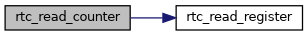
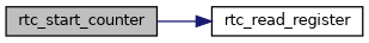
  digraph {
    rankdir=LR
    node [color=black fontname=Helvetica fontsize=10 shape=record style=filled]
-   n1 [fillcolor=grey75 fontcolor=black height=0.2 label=rtc_read_counter width=0.4]
+   n1 [fillcolor=grey75 fontcolor=black height=0.2 label=rtc_start_counter width=0.4]
    n2 [fillcolor=white height=0.2 label=rtc_read_register width=0.4]
    n1 -> n2 [color=midnightblue fontname=Helvetica fontsize=10 labelfontname=Helvetica labelfontsize=10 style=solid]
  }
